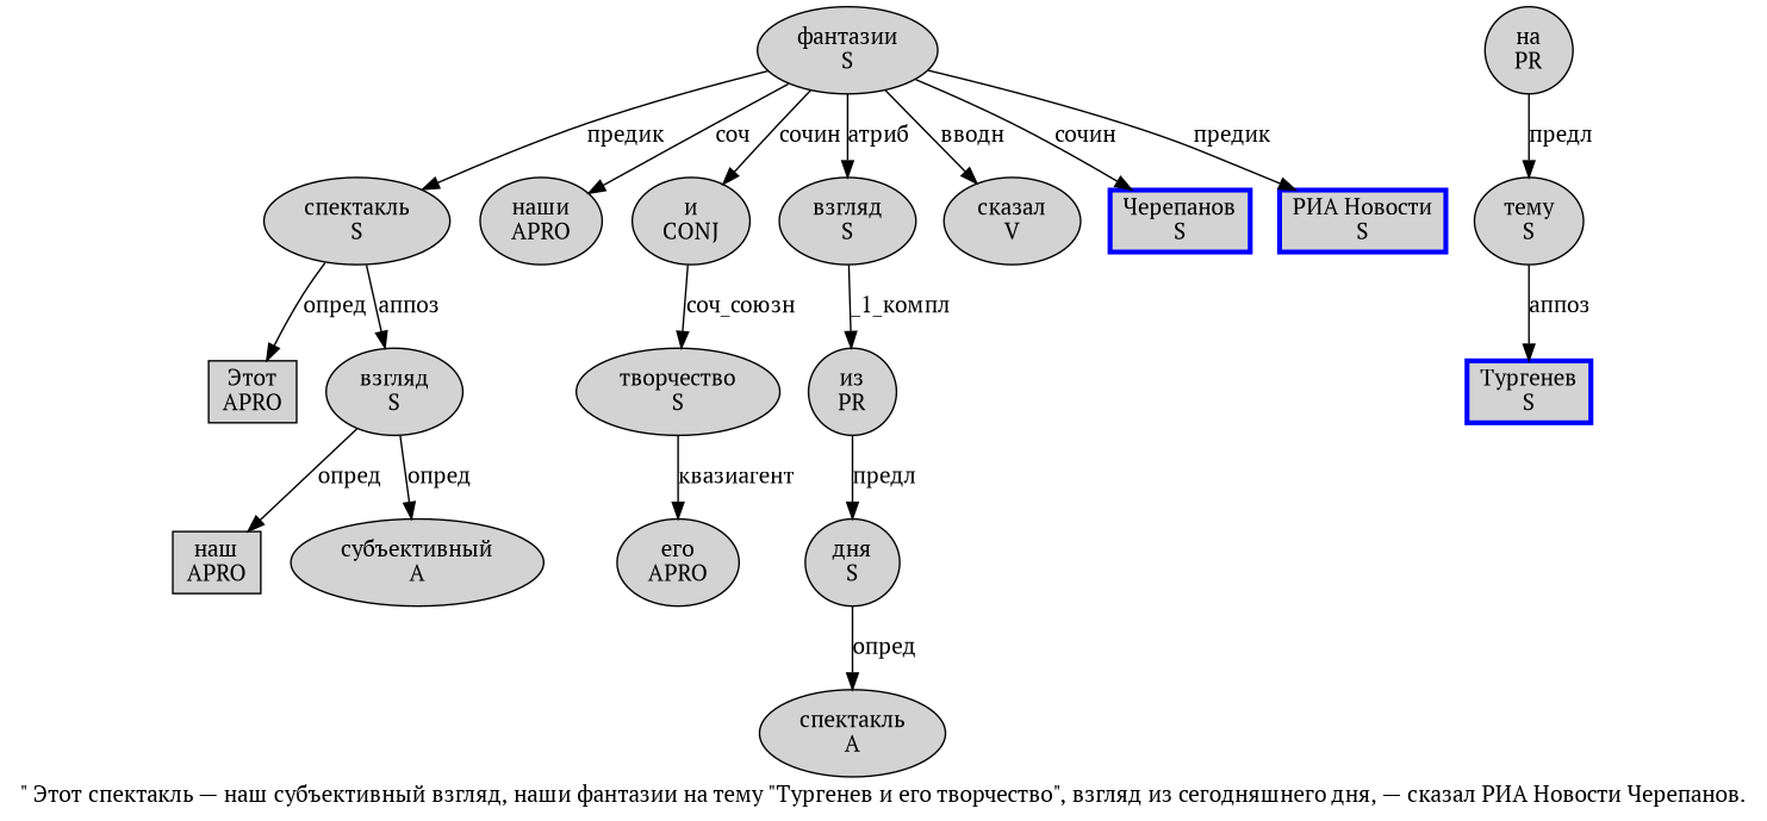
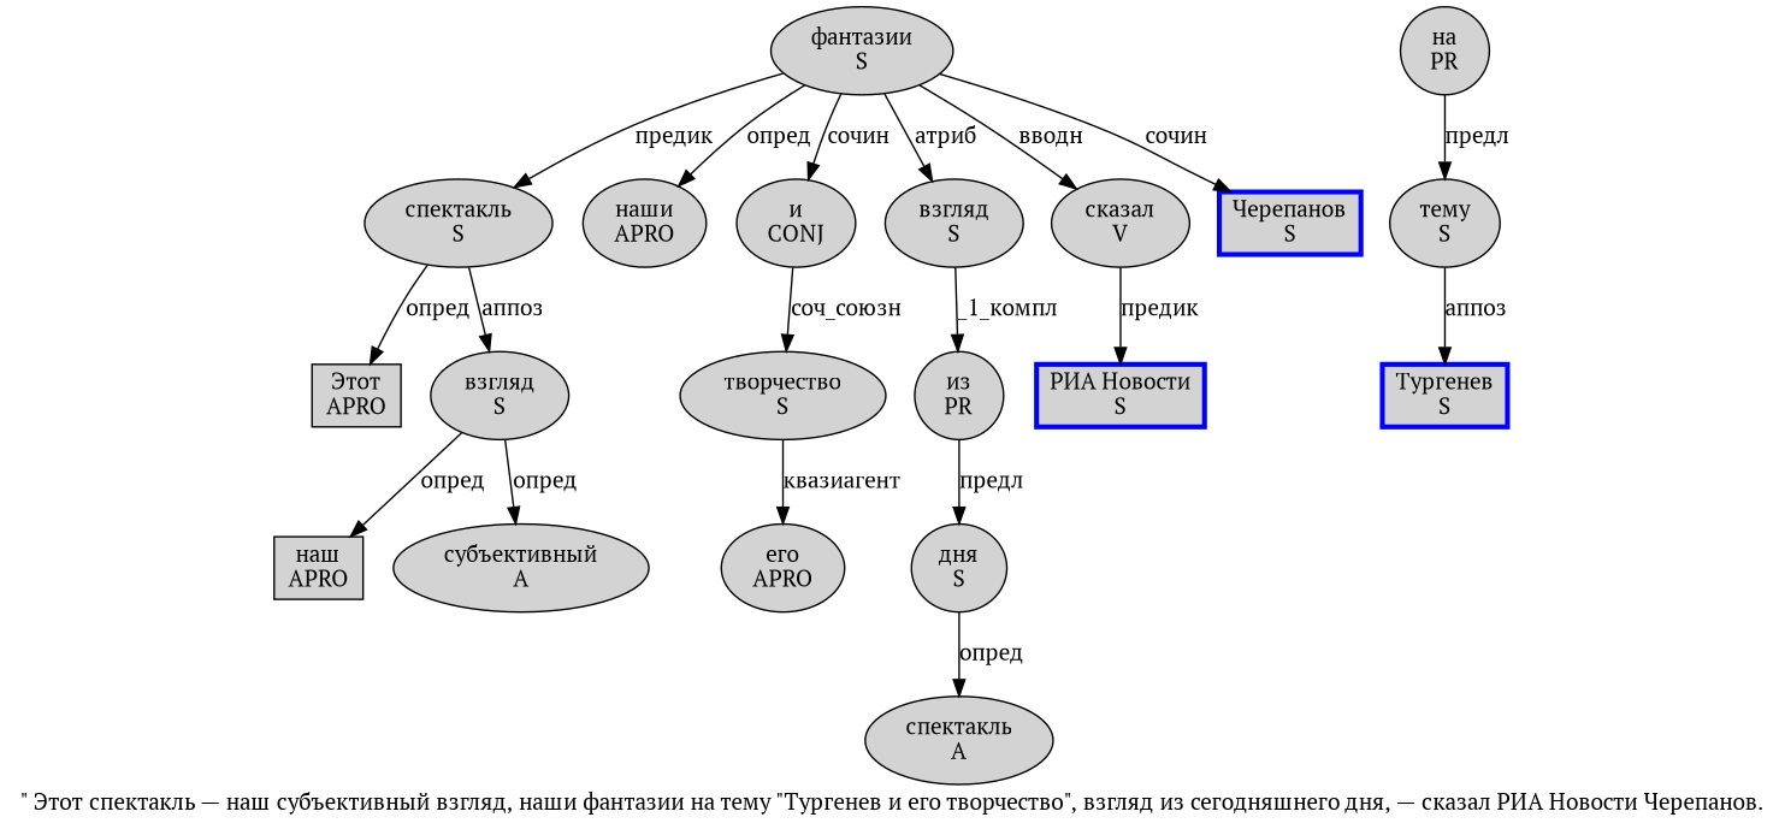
  digraph {
    fontname="PT Serif"
    label="\" Этот спектакль — наш субъективный взгляд, наши фантазии на тему \"Тургенев и его творчество\", взгляд из сегодняшнего дня, — сказал РИА Новости Черепанов."
    node [fillcolor=lightgray fontname="PT Serif" penwidth=1 shape=ellipse style=filled]
    edge [fontname="PT Serif"]
    n1 [label="Этот\nAPRO" shape=box]
    n2 [label="спектакль\nS"]
    n3 [label="взгляд\nS"]
    n4 [label="наш\nAPRO" shape=box]
    n5 [label="субъективный\nA"]
    n6 [label="наши\nAPRO"]
    n7 [label="фантазии\nS"]
    n8 [label="и\nCONJ"]
    n9 [label="взгляд\nS"]
    n10 [label="сказал\nV"]
    n11 [color=blue label="Черепанов\nS" penwidth=3 shape=box]
    n12 [label="на\nPR"]
    n13 [label="тему\nS"]
    n14 [label="творчество\nS"]
    n15 [label="из\nPR"]
    n16 [color=blue label="РИА Новости\nS" penwidth=3 shape=box]
    n17 [color=blue label="Тургенев\nS" penwidth=3 shape=box]
    n18 [label="его\nAPRO"]
    n19 [label="дня\nS"]
    n20 [label="спектакль\nA"]
    n2 -> n1 [label="опред"]
    n2 -> n3 [label="аппоз"]
    n3 -> n4 [label="опред"]
    n3 -> n5 [label="опред"]
    n7 -> n2 [label="предик"]
-   n7 -> n6 [label="соч"]
+   n7 -> n6 [label="опред"]
    n7 -> n8 [label="сочин"]
    n7 -> n9 [label="атриб"]
    n7 -> n10 [label="вводн"]
    n7 -> n11 [label="сочин"]
    n8 -> n14 [label="соч_союзн"]
    n9 -> n15 [label="_1_компл"]
-   n7 -> n16 [label="предик"]
+   n10 -> n16 [label="предик"]
    n12 -> n13 [label="предл"]
    n13 -> n17 [label="аппоз"]
    n14 -> n18 [label="квазиагент"]
    n15 -> n19 [label="предл"]
    n19 -> n20 [label="опред"]
  }
